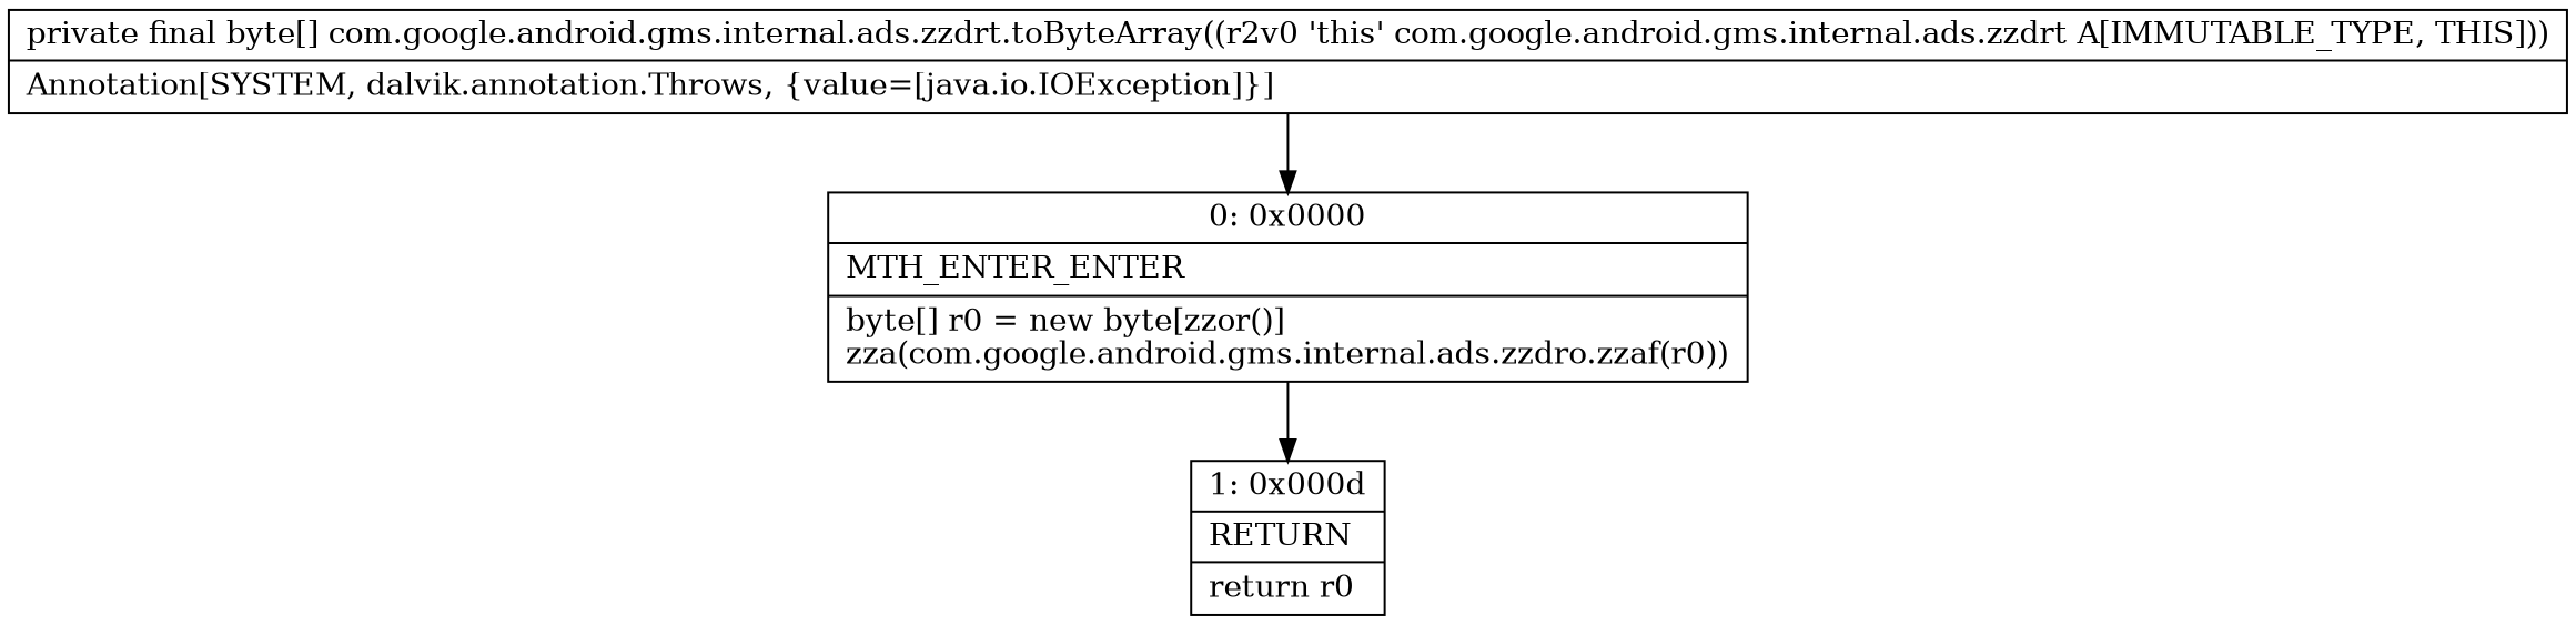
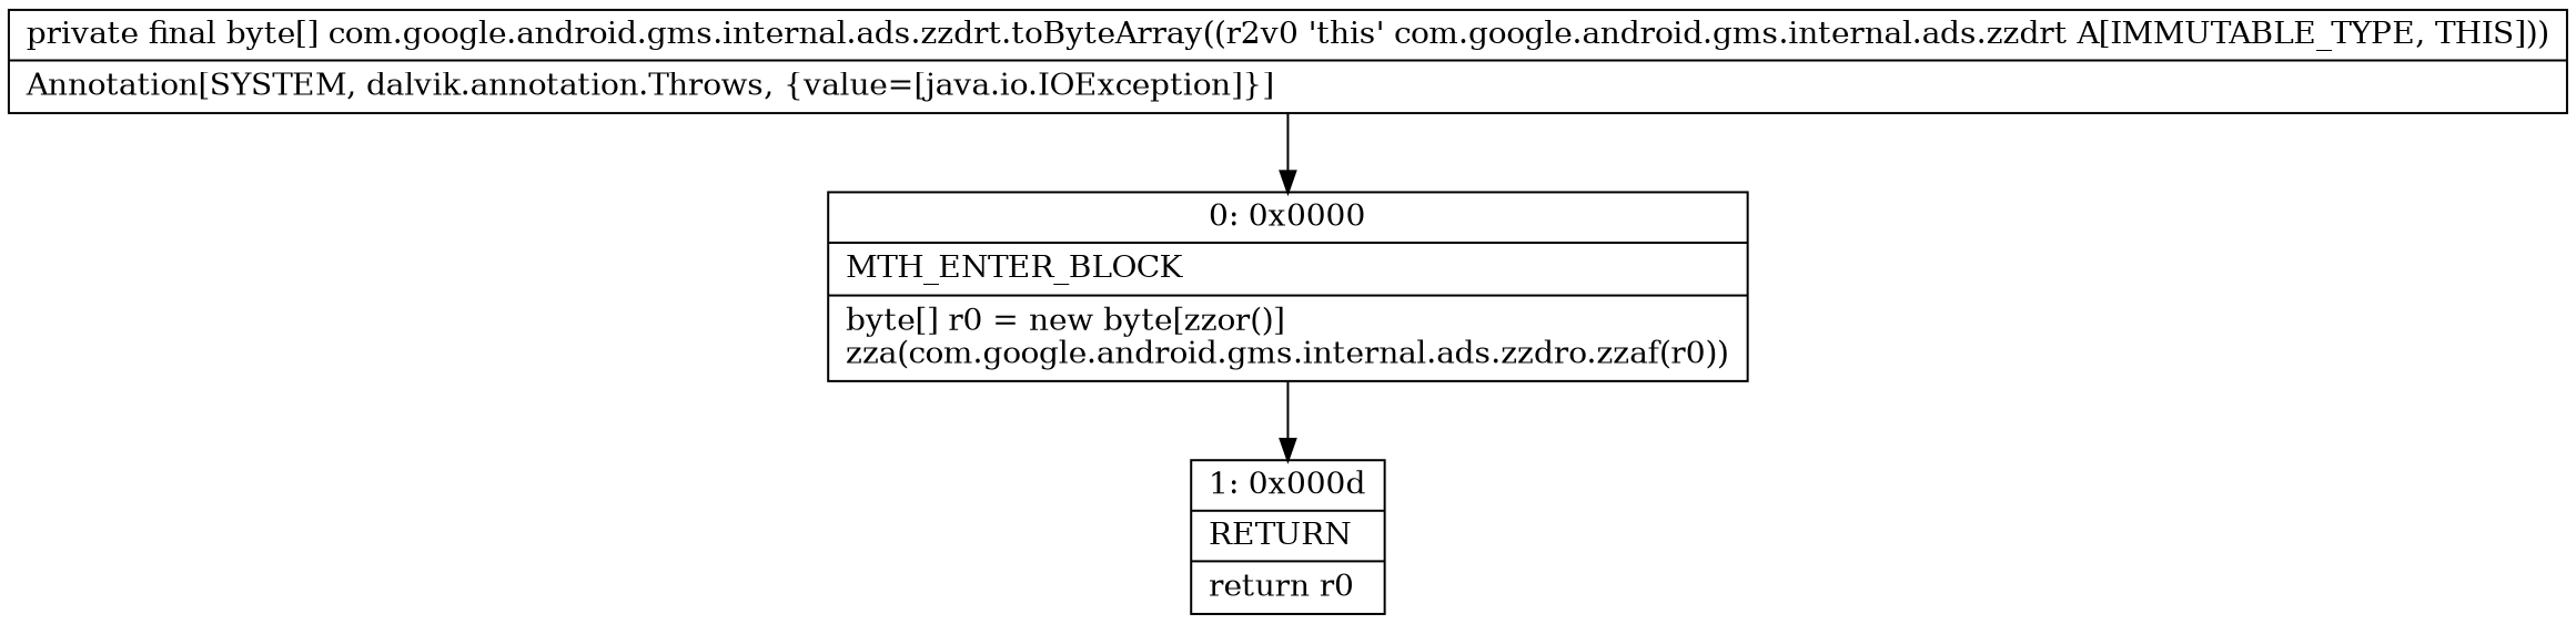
  digraph {
    node [shape=record]
-   n1 [label="{0\:\ 0x0000|MTH_ENTER_ENTER\l|byte[] r0 = new byte[zzor()]\lzza(com.google.android.gms.internal.ads.zzdro.zzaf(r0))\l}"]
+   n1 [label="{0\:\ 0x0000|MTH_ENTER_BLOCK\l|byte[] r0 = new byte[zzor()]\lzza(com.google.android.gms.internal.ads.zzdro.zzaf(r0))\l}"]
    n2 [label="{1\:\ 0x000d|RETURN\l|return r0\l}"]
    n3 [label="{private final byte[] com.google.android.gms.internal.ads.zzdrt.toByteArray((r2v0 'this' com.google.android.gms.internal.ads.zzdrt A[IMMUTABLE_TYPE, THIS]))  | Annotation[SYSTEM, dalvik.annotation.Throws, \{value=[java.io.IOException]\}]\l}"]
    n1 -> n2
    n3 -> n1
  }
